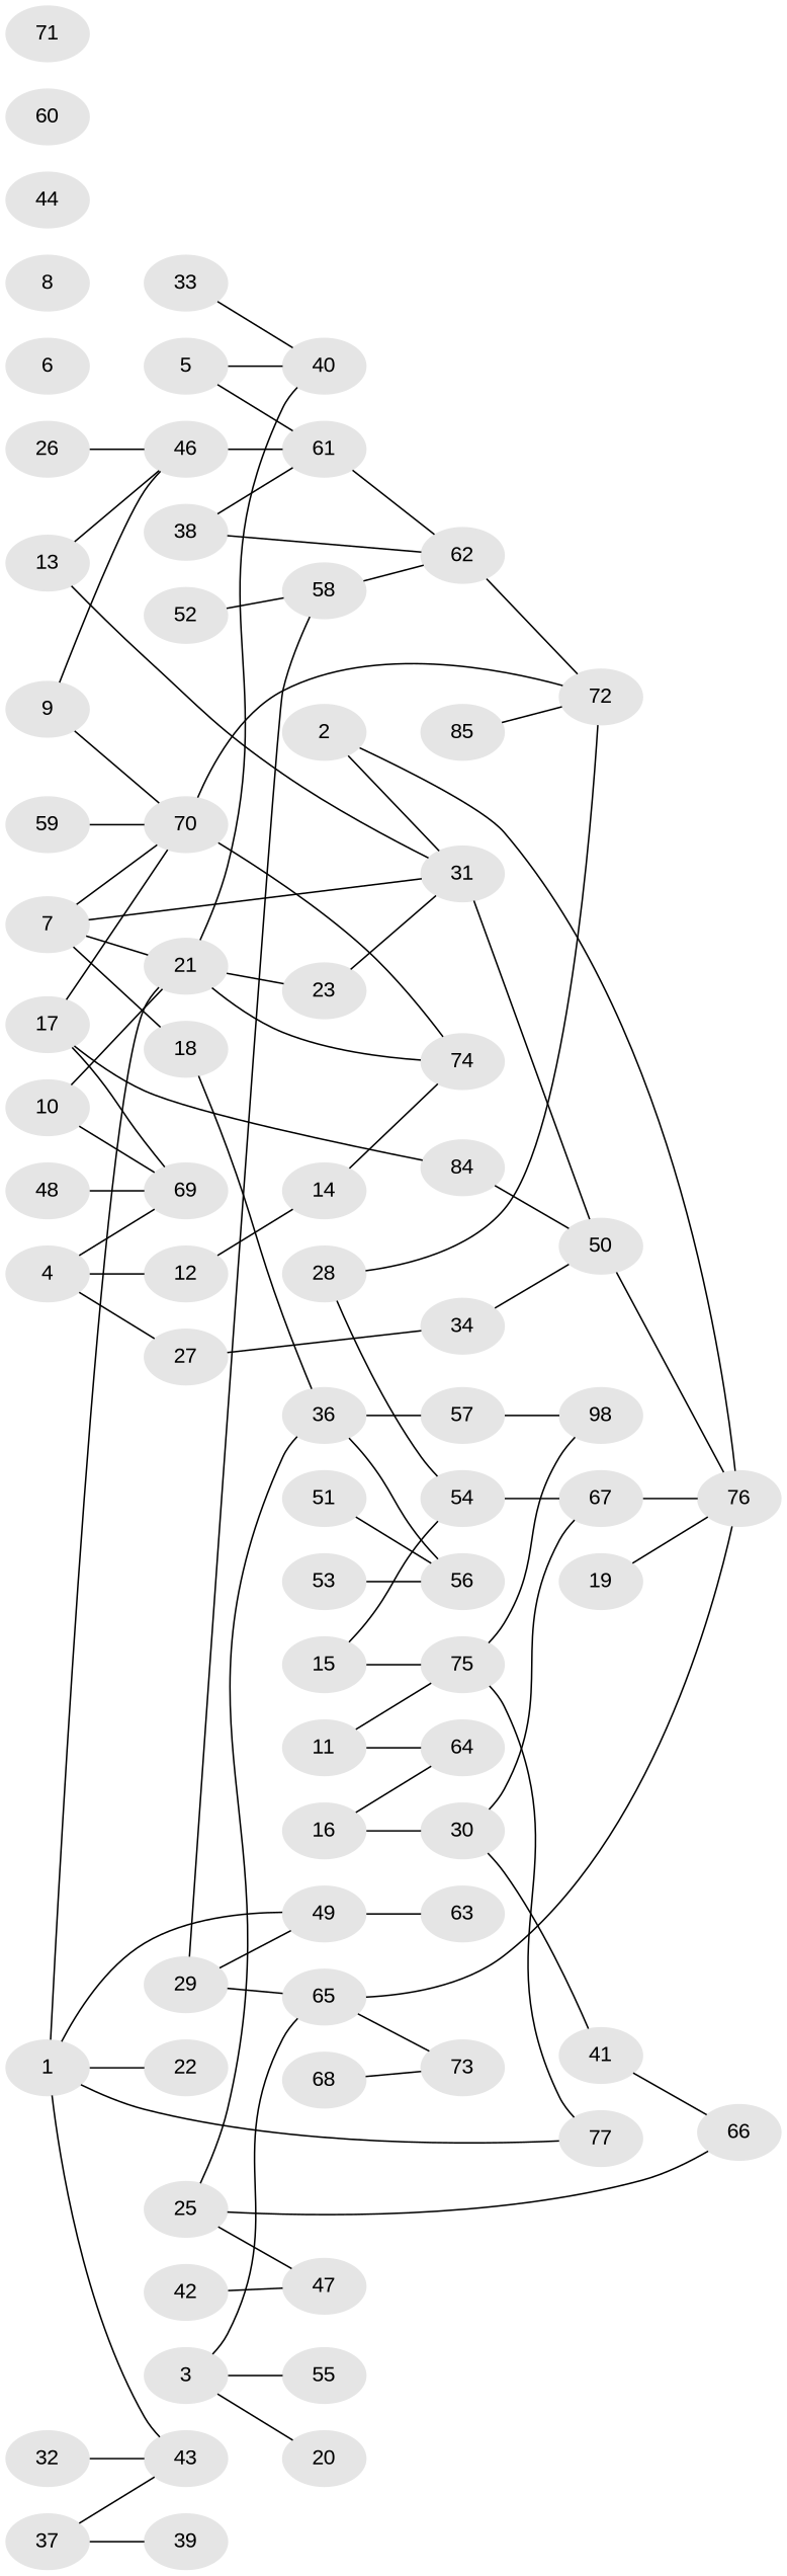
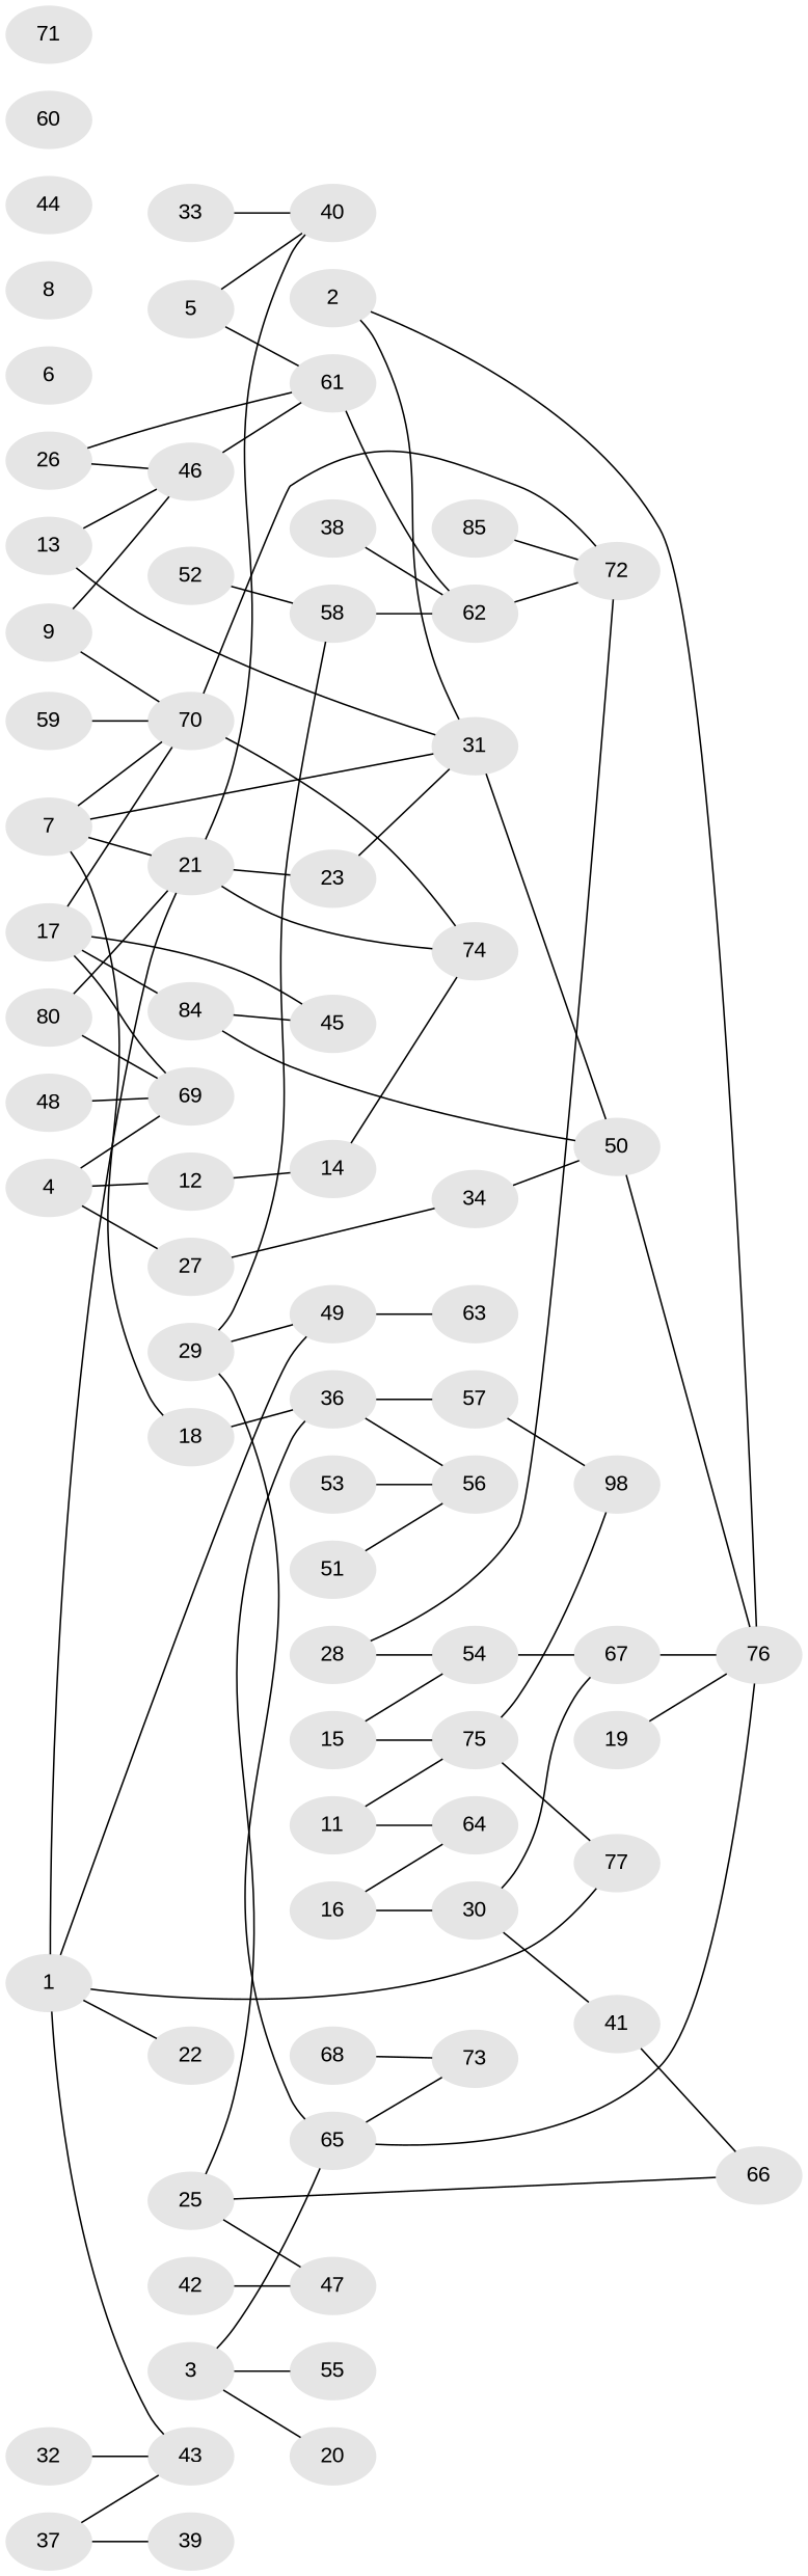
  graph {
    fontname="Liberation Sans"
    rankdir=LR
    node [color=gray90 fontname="Liberation Sans" style=filled]
    edge [fontname="Liberation Sans"]
    1
    21
    22
    43
    49
    77
    40
    74
    23
    63
    2
    31
    76
    50
    3
    20
    55
    65
    73
    4
    12
    27
    69
    14
    34
    5
    61
    62
    6
    7
    18
    70
    36
    72
    8
    9
    46
-   10
+   10 [label=80]
    11
    64
    75
    n42 [label=98]
    13
    15
    54
    67
    16
    30
    41
    17
    n51 [label=84]
+   45
    56
    57
    19
    25
    47
    66
    26
    28
    29
    58
    32
    33
    n65 [label=85]
    37
    39
    38
    42
    44
    48
    51
    52
    53
    59
    60
    68
    71
    1 -- 21
    1 -- 22
    1 -- 43
    1 -- 49
    1 -- 77
    21 -- 40
    21 -- 74
    21 -- 23
    49 -- 63
    23 -- 31
    2 -- 31
    2 -- 76
    31 -- 50
    50 -- 76
    3 -- 20
    3 -- 55
    3 -- 65
    65 -- 76
    65 -- 73
    4 -- 12
    4 -- 27
    4 -- 69
    12 -- 14
    27 -- 34
    14 -- 74
    34 -- 50
    5 -- 40
    5 -- 61
    61 -- 62
    62 -- 72
    7 -- 21
    7 -- 31
    7 -- 18
    7 -- 70
    18 -- 36
    70 -- 74
    70 -- 72
    36 -- 56
    36 -- 57
    9 -- 70
    9 -- 46
    46 -- 61
    10 -- 21
    10 -- 69
    11 -- 64
    11 -- 75
    75 -- 77
    75 -- n42
    13 -- 31
    13 -- 46
    15 -- 75
    15 -- 54
    54 -- 67
    67 -- 76
    16 -- 64
    16 -- 30
    30 -- 67
    30 -- 41
    41 -- 66
    17 -- 69
    17 -- 70
    17 -- n51
+   17 -- 45
    n51 -- 50
+   n51 -- 45
    57 -- n42
    19 -- 76
    25 -- 36
    25 -- 47
    25 -- 66
    26 -- 46
    28 -- 72
    28 -- 54
    29 -- 49
    29 -- 65
    29 -- 58
    58 -- 62
    32 -- 43
    33 -- 40
    n65 -- 72
    37 -- 43
    37 -- 39
-   38 -- 61
+   26 -- 61
    38 -- 62
    42 -- 47
    48 -- 69
    51 -- 56
    52 -- 58
    53 -- 56
    59 -- 70
    68 -- 73
  }
